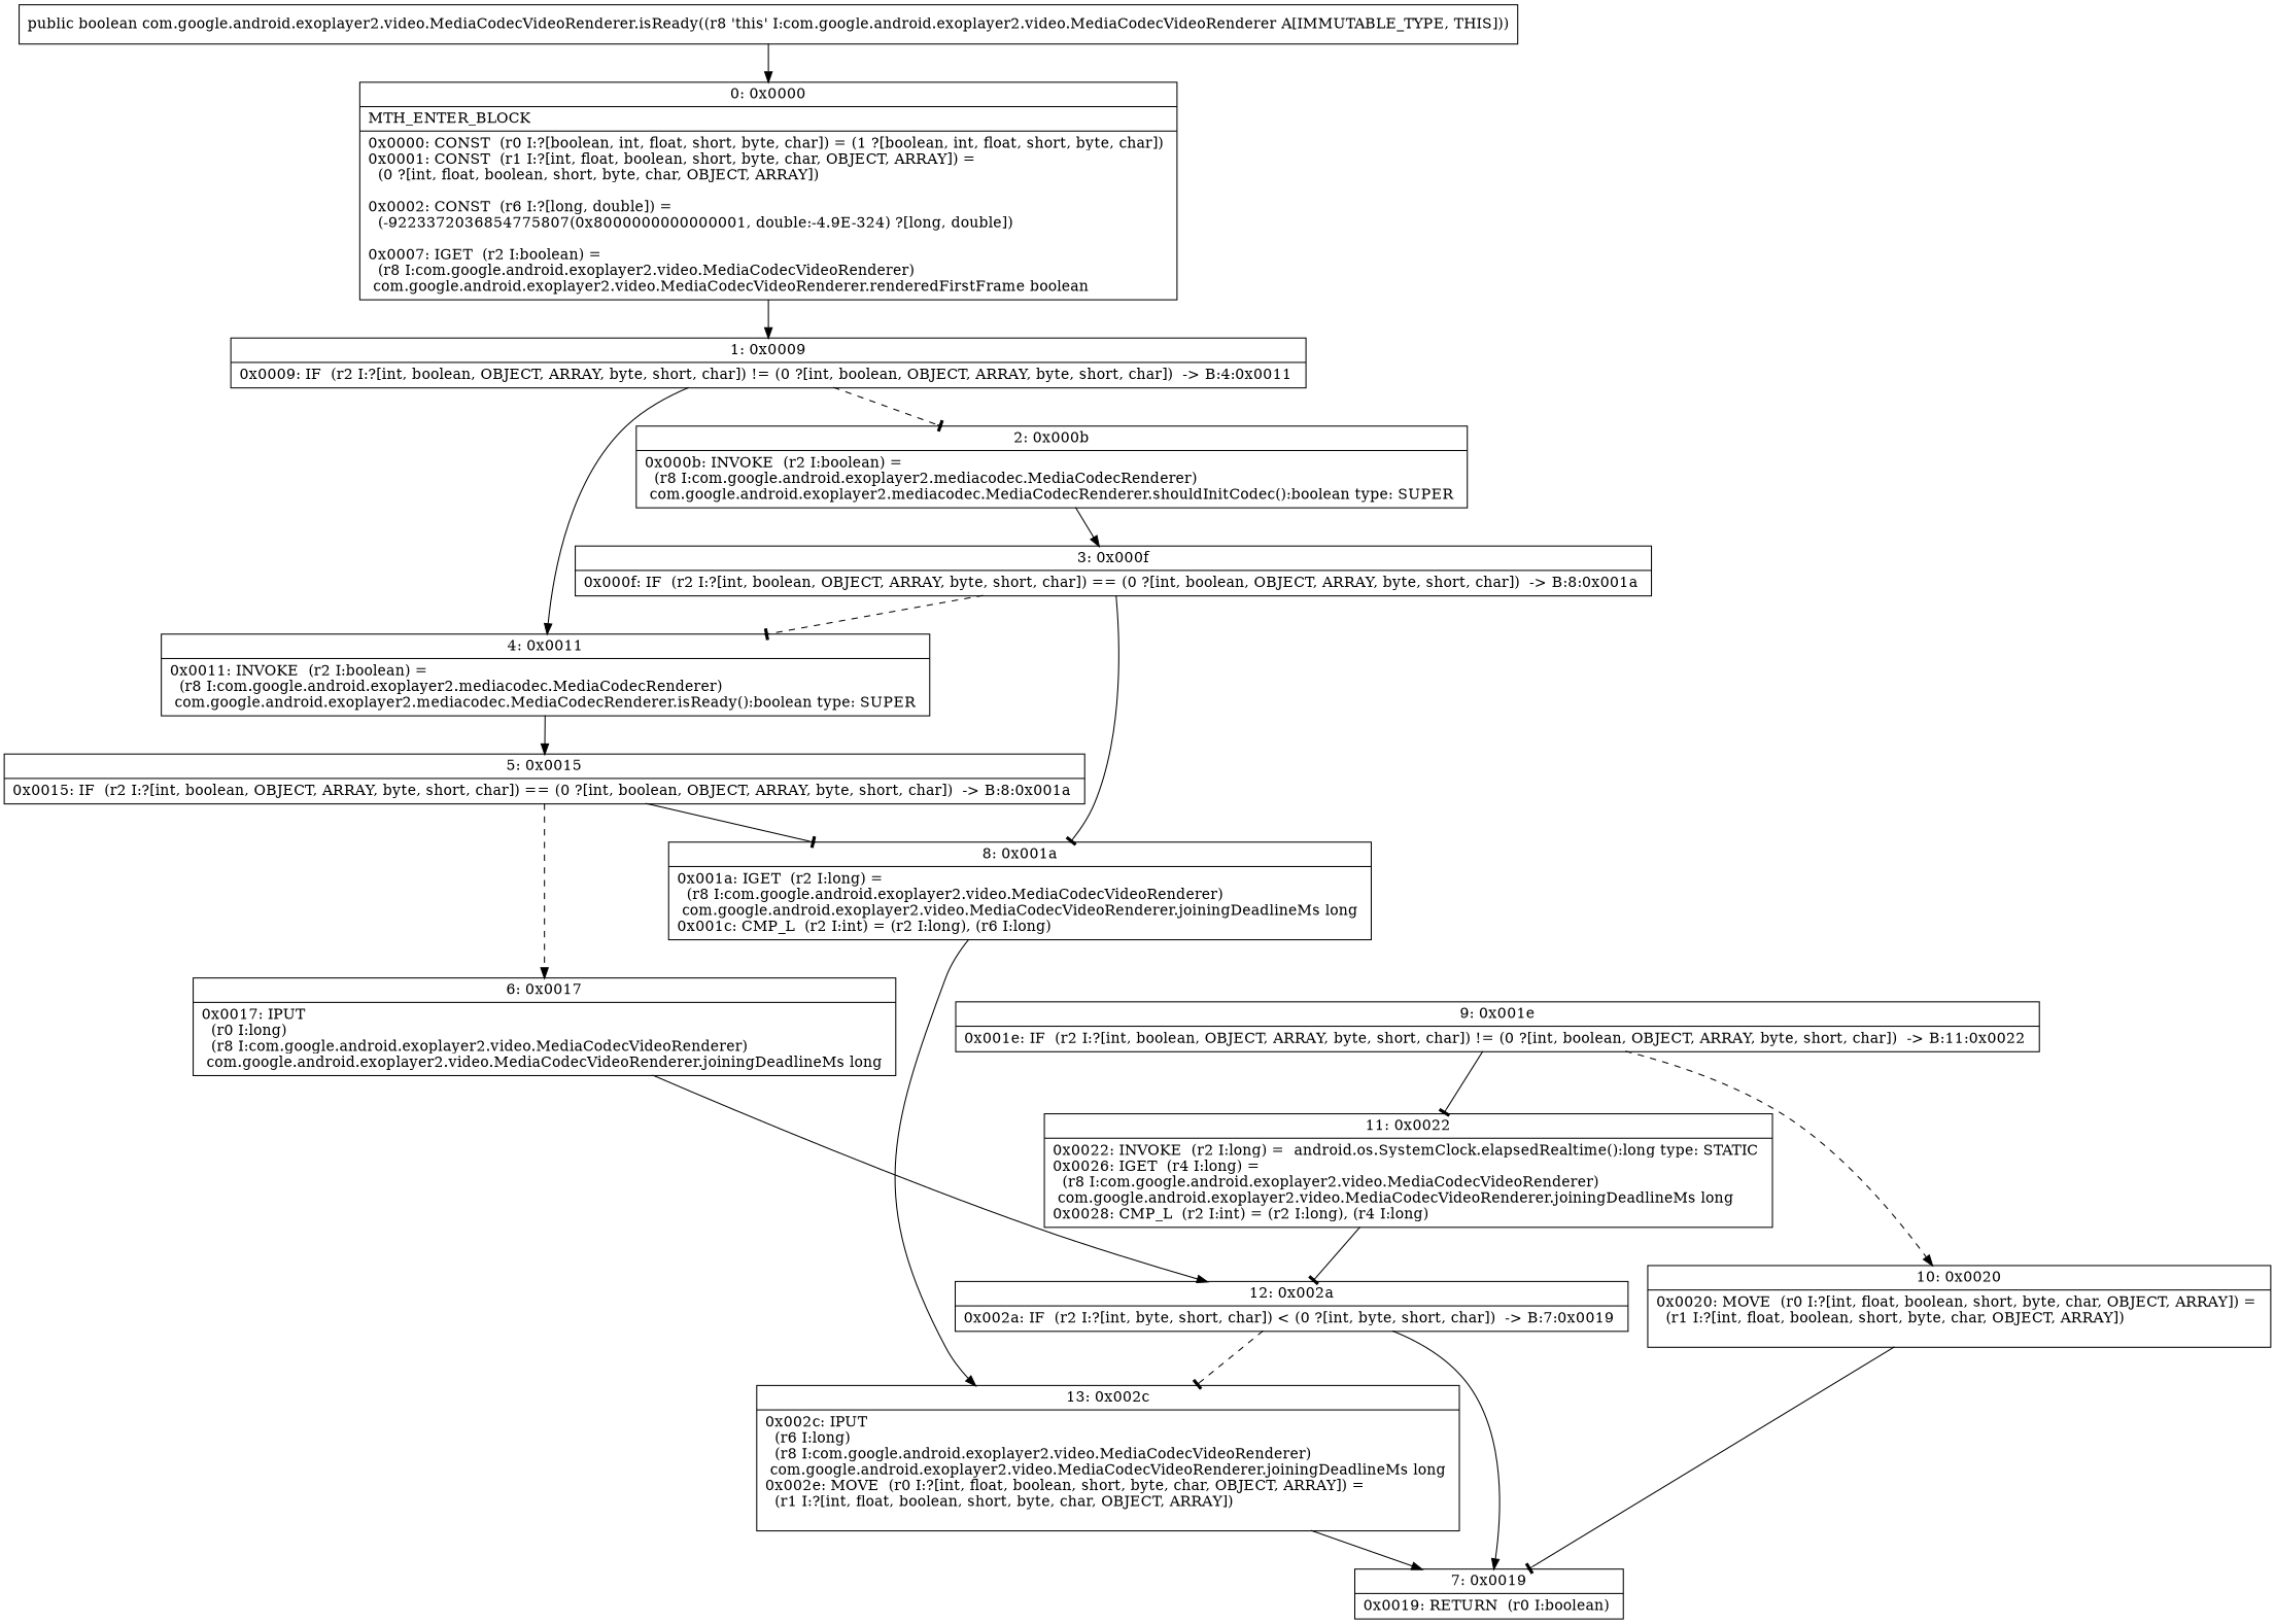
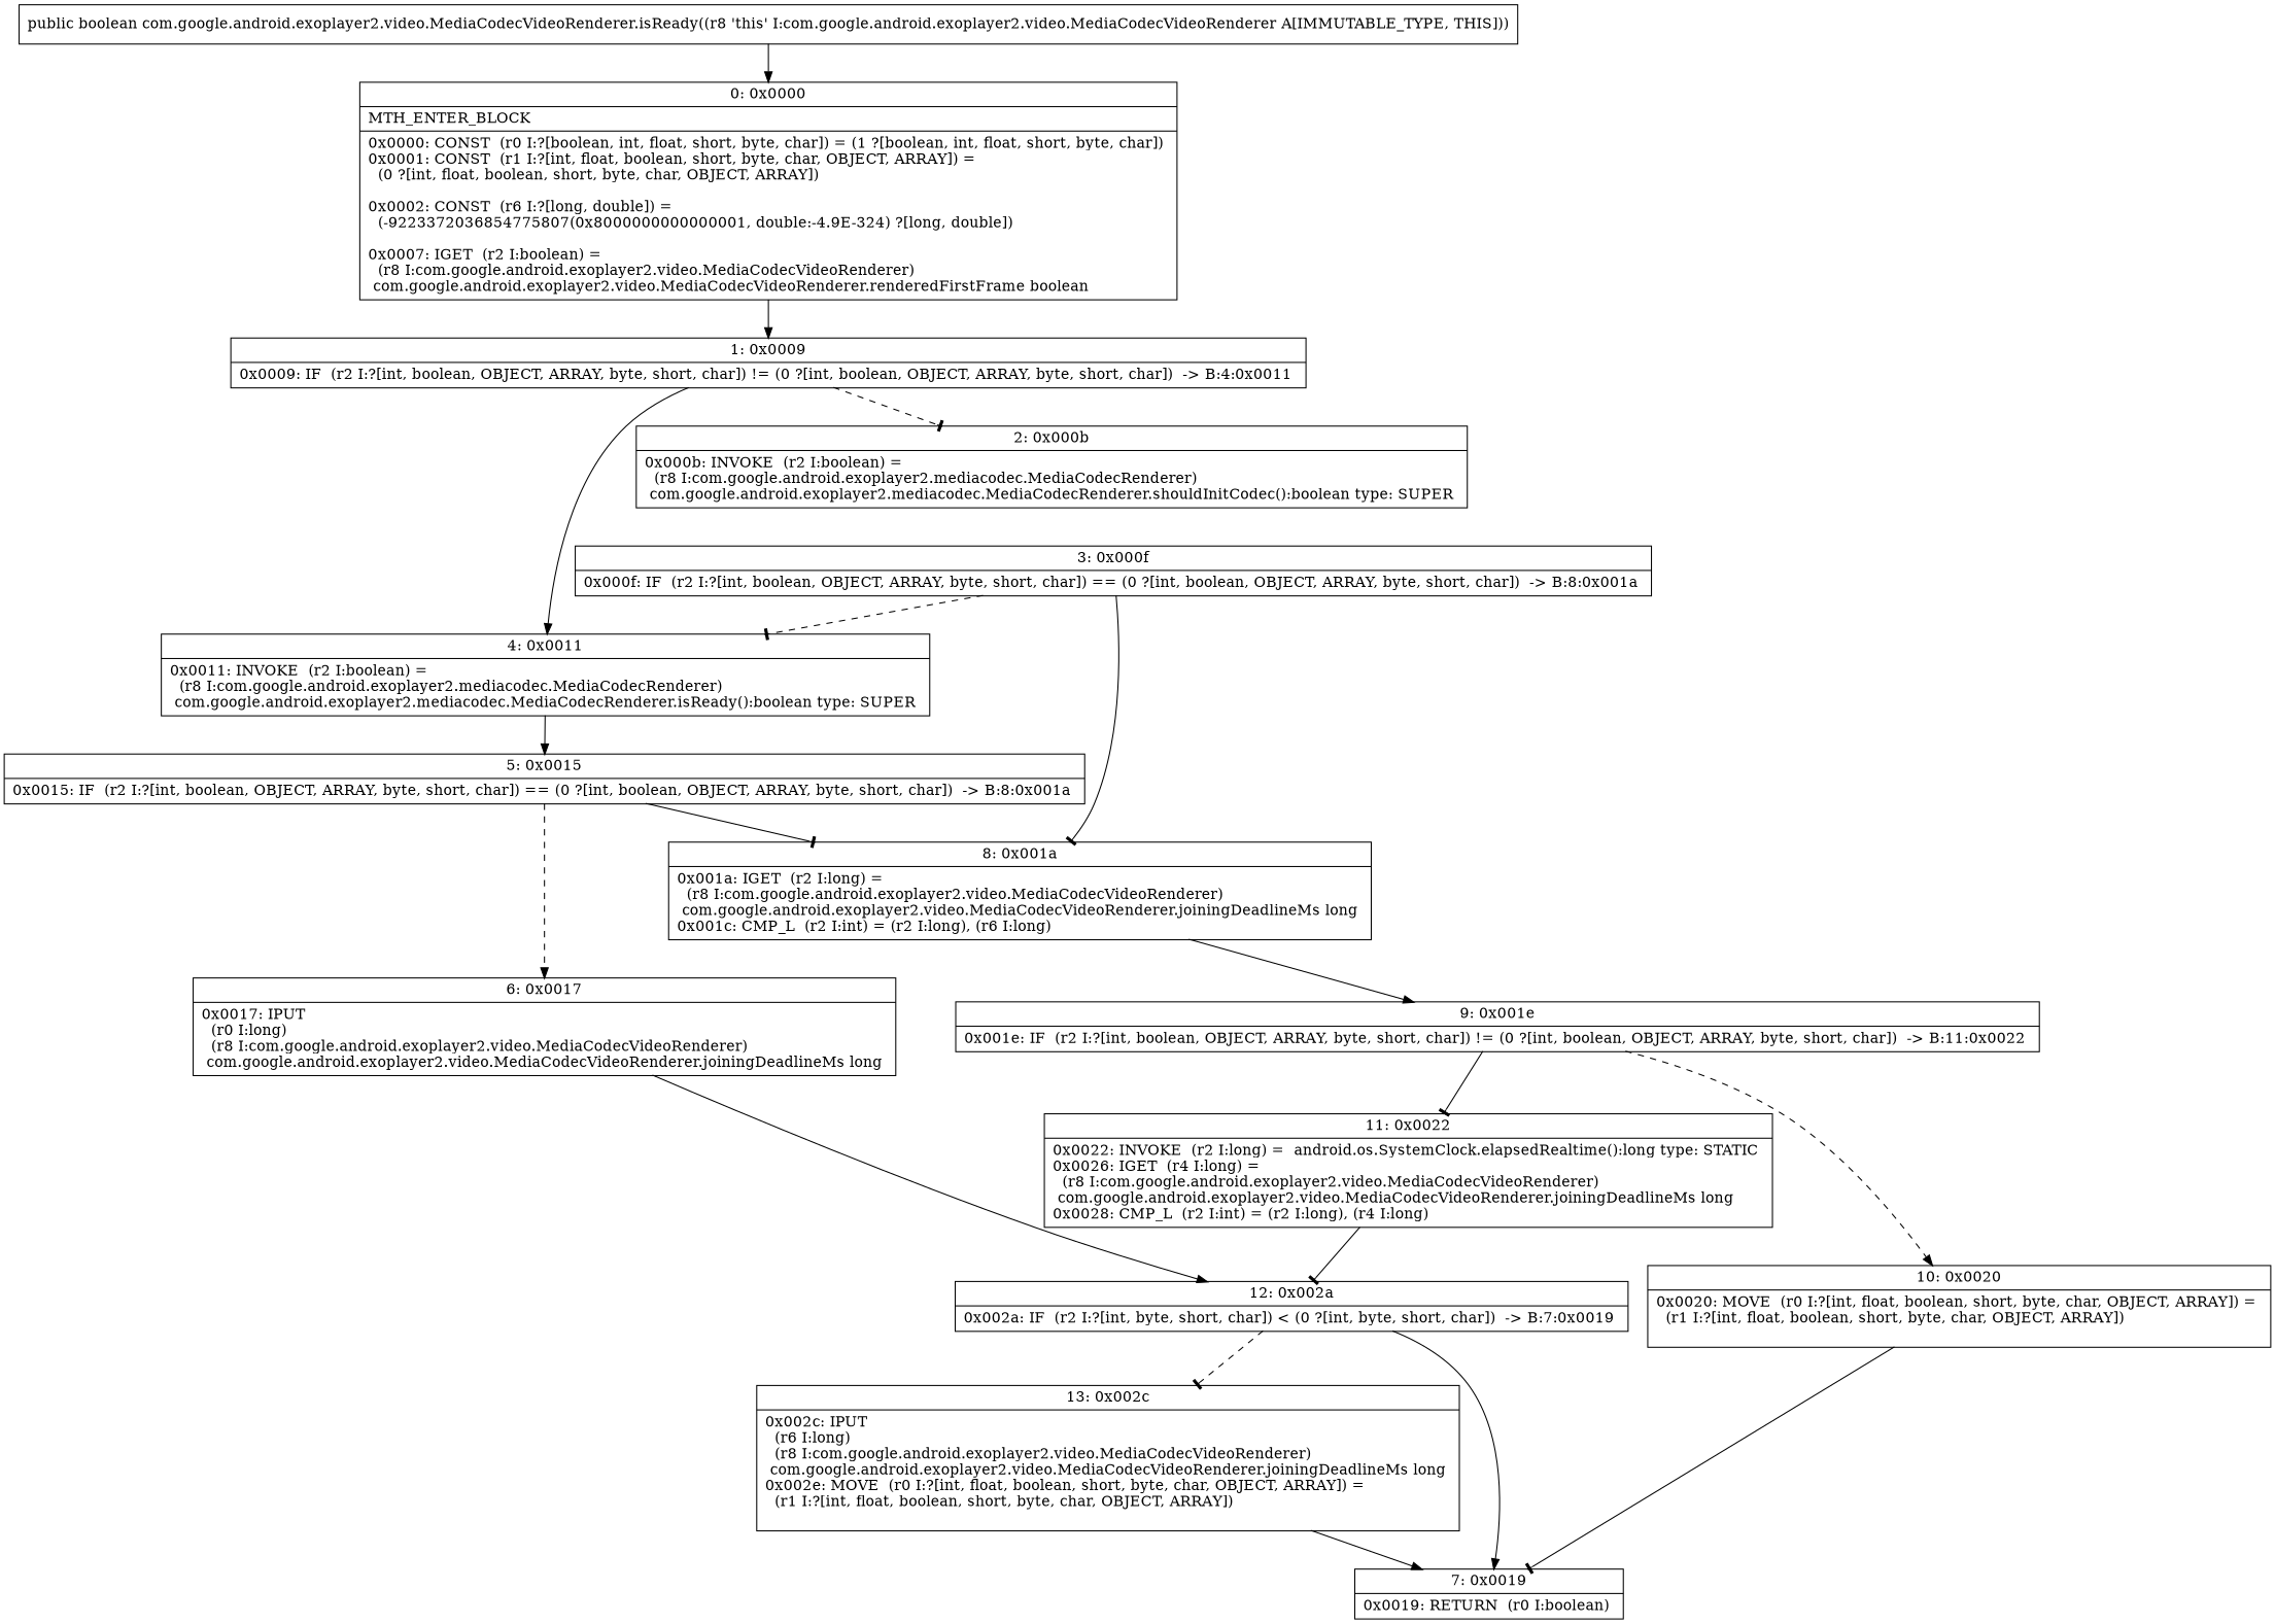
  digraph {
    node [shape=record]
    edge [arrowhead=normal]
    n1 [label="{0\:\ 0x0000|MTH_ENTER_BLOCK\l|0x0000: CONST  (r0 I:?[boolean, int, float, short, byte, char]) = (1 ?[boolean, int, float, short, byte, char]) \l0x0001: CONST  (r1 I:?[int, float, boolean, short, byte, char, OBJECT, ARRAY]) = \l  (0 ?[int, float, boolean, short, byte, char, OBJECT, ARRAY])\l \l0x0002: CONST  (r6 I:?[long, double]) = \l  (\-9223372036854775807(0x8000000000000001, double:\-4.9E\-324) ?[long, double])\l \l0x0007: IGET  (r2 I:boolean) = \l  (r8 I:com.google.android.exoplayer2.video.MediaCodecVideoRenderer)\l com.google.android.exoplayer2.video.MediaCodecVideoRenderer.renderedFirstFrame boolean \l}"]
    n2 [label="{1\:\ 0x0009|0x0009: IF  (r2 I:?[int, boolean, OBJECT, ARRAY, byte, short, char]) != (0 ?[int, boolean, OBJECT, ARRAY, byte, short, char])  \-\> B:4:0x0011 \l}"]
    n3 [label="{2\:\ 0x000b|0x000b: INVOKE  (r2 I:boolean) = \l  (r8 I:com.google.android.exoplayer2.mediacodec.MediaCodecRenderer)\l com.google.android.exoplayer2.mediacodec.MediaCodecRenderer.shouldInitCodec():boolean type: SUPER \l}"]
    n4 [label="{4\:\ 0x0011|0x0011: INVOKE  (r2 I:boolean) = \l  (r8 I:com.google.android.exoplayer2.mediacodec.MediaCodecRenderer)\l com.google.android.exoplayer2.mediacodec.MediaCodecRenderer.isReady():boolean type: SUPER \l}"]
    n5 [label="{3\:\ 0x000f|0x000f: IF  (r2 I:?[int, boolean, OBJECT, ARRAY, byte, short, char]) == (0 ?[int, boolean, OBJECT, ARRAY, byte, short, char])  \-\> B:8:0x001a \l}"]
    n6 [label="{5\:\ 0x0015|0x0015: IF  (r2 I:?[int, boolean, OBJECT, ARRAY, byte, short, char]) == (0 ?[int, boolean, OBJECT, ARRAY, byte, short, char])  \-\> B:8:0x001a \l}"]
    n7 [label="{8\:\ 0x001a|0x001a: IGET  (r2 I:long) = \l  (r8 I:com.google.android.exoplayer2.video.MediaCodecVideoRenderer)\l com.google.android.exoplayer2.video.MediaCodecVideoRenderer.joiningDeadlineMs long \l0x001c: CMP_L  (r2 I:int) = (r2 I:long), (r6 I:long) \l}"]
    n8 [label="{9\:\ 0x001e|0x001e: IF  (r2 I:?[int, boolean, OBJECT, ARRAY, byte, short, char]) != (0 ?[int, boolean, OBJECT, ARRAY, byte, short, char])  \-\> B:11:0x0022 \l}"]
    n9 [label="{6\:\ 0x0017|0x0017: IPUT  \l  (r0 I:long)\l  (r8 I:com.google.android.exoplayer2.video.MediaCodecVideoRenderer)\l com.google.android.exoplayer2.video.MediaCodecVideoRenderer.joiningDeadlineMs long \l}"]
    n10 [label="{12\:\ 0x002a|0x002a: IF  (r2 I:?[int, byte, short, char]) \< (0 ?[int, byte, short, char])  \-\> B:7:0x0019 \l}"]
    n11 [label="{7\:\ 0x0019|0x0019: RETURN  (r0 I:boolean) \l}"]
    n12 [label="{10\:\ 0x0020|0x0020: MOVE  (r0 I:?[int, float, boolean, short, byte, char, OBJECT, ARRAY]) = \l  (r1 I:?[int, float, boolean, short, byte, char, OBJECT, ARRAY])\l \l}"]
    n13 [label="{11\:\ 0x0022|0x0022: INVOKE  (r2 I:long) =  android.os.SystemClock.elapsedRealtime():long type: STATIC \l0x0026: IGET  (r4 I:long) = \l  (r8 I:com.google.android.exoplayer2.video.MediaCodecVideoRenderer)\l com.google.android.exoplayer2.video.MediaCodecVideoRenderer.joiningDeadlineMs long \l0x0028: CMP_L  (r2 I:int) = (r2 I:long), (r4 I:long) \l}"]
    n14 [label="{13\:\ 0x002c|0x002c: IPUT  \l  (r6 I:long)\l  (r8 I:com.google.android.exoplayer2.video.MediaCodecVideoRenderer)\l com.google.android.exoplayer2.video.MediaCodecVideoRenderer.joiningDeadlineMs long \l0x002e: MOVE  (r0 I:?[int, float, boolean, short, byte, char, OBJECT, ARRAY]) = \l  (r1 I:?[int, float, boolean, short, byte, char, OBJECT, ARRAY])\l \l}"]
    n15 [label="{public boolean com.google.android.exoplayer2.video.MediaCodecVideoRenderer.isReady((r8 'this' I:com.google.android.exoplayer2.video.MediaCodecVideoRenderer A[IMMUTABLE_TYPE, THIS])) }"]
    n1 -> n2
    n2 -> n3 [arrowhead=tee style=dashed]
    n2 -> n4
-   n3 -> n5
    n4 -> n6
    n5 -> n4 [arrowhead=tee style=dashed]
    n5 -> n7 [arrowhead=tee]
    n6 -> n7 [arrowhead=tee]
    n6 -> n9 [style=dashed]
-   n7 -> n14
+   n7 -> n8
    n8 -> n12 [style=dashed]
    n8 -> n13 [arrowhead=tee]
    n9 -> n10
    n10 -> n11
    n10 -> n14 [arrowhead=tee style=dashed]
    n12 -> n11 [arrowhead=tee]
    n13 -> n10 [arrowhead=tee]
    n14 -> n11
    n15 -> n1
  }
